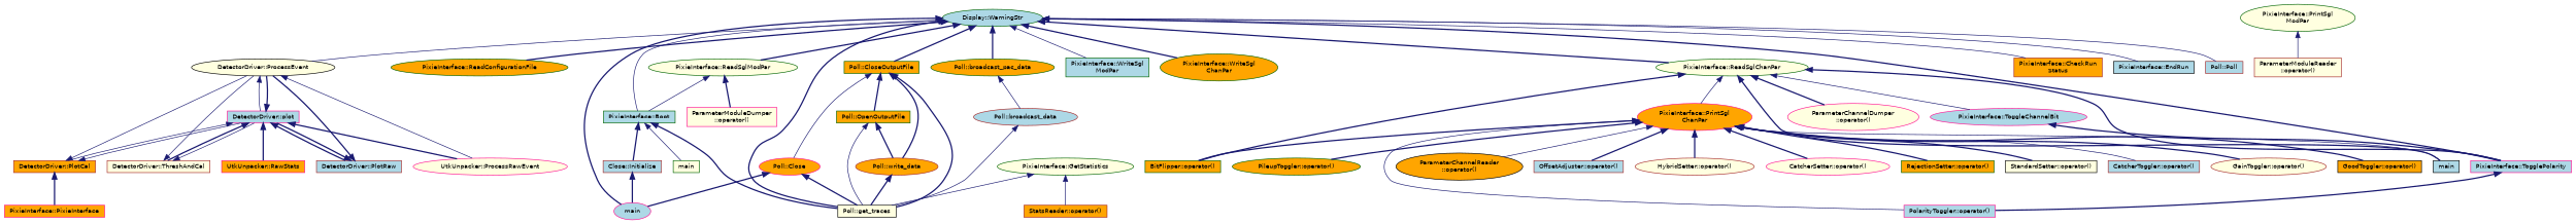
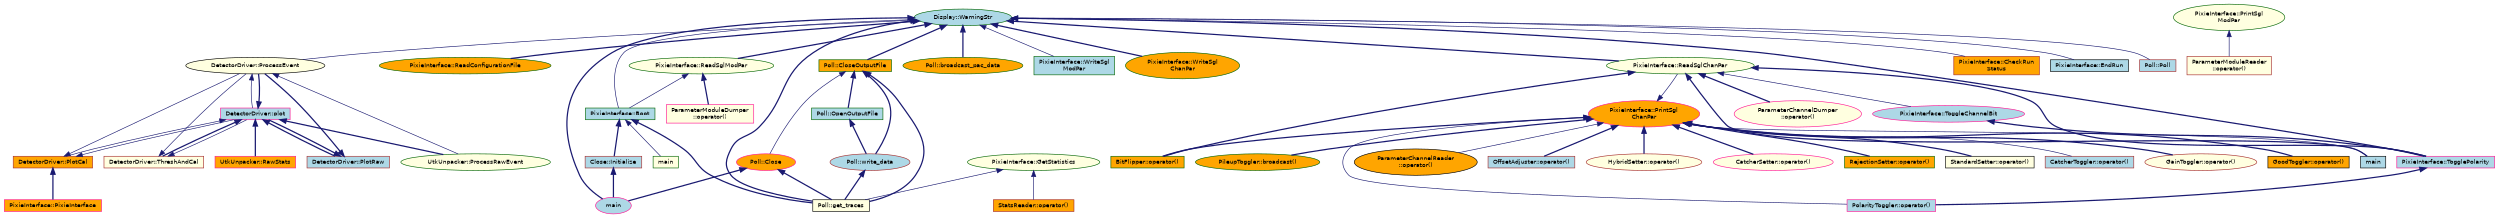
  digraph {
    rankdir=TB
    node [color=darkgreen fillcolor=lightblue fontname=Helvetica fontsize=10 shape=box style=filled]
    edge [color=midnightblue dir=back fontname=Helvetica fontsize=10 labelfontname=Helvetica labelfontsize=10 style=bold]
    n1 [fontcolor=black height=0.2 label="Display::WarningStr" shape=ellipse width=0.4]
    n2 [color=black fillcolor=lightyellow height=0.2 label="DetectorDriver::ProcessEvent" shape=ellipse width=0.4]
    n3 [fillcolor=orange height=0.2 label="PixieInterface::ReadConfigurationFile" shape=ellipse width=0.4]
    n4 [height=0.2 label="PixieInterface::Boot" width=0.4]
    n5 [color=deeppink height=0.2 label=main shape=ellipse width=0.4]
    n6 [color=black fillcolor=lightyellow height=0.2 label="Poll::get_traces" width=0.4]
    n7 [height=0.2 label="PixieInterface::WriteSgl\lModPar" width=0.4]
    n8 [fillcolor=lightyellow height=0.2 label="PixieInterface::ReadSglModPar" shape=ellipse width=0.4]
    n9 [fillcolor=orange height=0.2 label="PixieInterface::WriteSgl\lChanPar" shape=ellipse width=0.4]
    n10 [fillcolor=lightyellow height=0.2 label="PixieInterface::ReadSglChanPar" shape=ellipse width=0.4]
    n11 [color=deeppink height=0.2 label="PixieInterface::TogglePolarity" width=0.4]
    n12 [color=brown fillcolor=orange height=0.2 label="PixieInterface::CheckRun\lStatus" width=0.4]
    n13 [color=black height=0.2 label="PixieInterface::EndRun" width=0.4]
    n14 [color=brown height=0.2 label="Poll::Poll" width=0.4]
    n15 [fillcolor=orange height=0.2 label="Poll::CloseOutputFile" width=0.4]
    n16 [fillcolor=orange height=0.2 label="Poll::broadcast_pac_data" shape=ellipse width=0.4]
    n17 [color=deeppink height=0.2 label="DetectorDriver::plot" width=0.4]
-   n18 [color=deeppink fillcolor=lightyellow height=0.2 label="UtkUnpacker::ProcessRawEvent" shape=ellipse width=0.4]
+   n18 [fillcolor=lightyellow height=0.2 label="UtkUnpacker::ProcessRawEvent" shape=ellipse width=0.4]
    n19 [fillcolor=lightyellow height=0.2 label=main width=0.4]
    n20 [color=brown height=0.2 label="Close::Initialize" width=0.4]
    n21 [color=deeppink fillcolor=lightyellow height=0.2 label="ParameterModuleDumper\l::operator()" width=0.4]
    n22 [color=black height=0.2 label=main width=0.4]
    n23 [color=deeppink fillcolor=orange height=0.2 label="PixieInterface::PrintSgl\lChanPar" shape=ellipse width=0.4]
    n24 [fillcolor=orange height=0.2 label="BitFlipper::operator()" width=0.4]
    n25 [color=deeppink height=0.2 label="PixieInterface::ToggleChannelBit" shape=ellipse width=0.4]
    n26 [color=deeppink fillcolor=lightyellow height=0.2 label="ParameterChannelDumper\l::operator()" shape=ellipse width=0.4]
    n27 [color=deeppink height=0.2 label="PolarityToggler::operator()" width=0.4]
    n28 [fillcolor=lightyellow height=0.2 label="PixieInterface::GetStatistics" shape=ellipse width=0.4]
    n29 [color=brown fillcolor=orange height=0.2 label="StatsReader::operator()" width=0.4]
    n30 [color=deeppink fillcolor=orange height=0.2 label="Poll::Close" shape=ellipse width=0.4]
-   n31 [fillcolor=orange height=0.2 label="Poll::OpenOutputFile" width=0.4]
-   n32 [color=brown fillcolor=orange height=0.2 label="Poll::write_data" shape=ellipse width=0.4]
-   n33 [color=brown height=0.2 label="Poll::broadcast_data" shape=ellipse width=0.4]
+   n31 [height=0.2 label="Poll::OpenOutputFile" width=0.4]
+   n32 [color=brown height=0.2 label="Poll::write_data" shape=ellipse width=0.4]
    n34 [color=brown fillcolor=lightyellow height=0.2 label="DetectorDriver::ThreshAndCal" width=0.4]
    n35 [color=brown height=0.2 label="DetectorDriver::PlotRaw" width=0.4]
    n36 [color=brown fillcolor=orange height=0.2 label="DetectorDriver::PlotCal" width=0.4]
    n37 [color=deeppink fillcolor=orange height=0.2 label="UtkUnpacker::RawStats" width=0.4]
    n38 [color=deeppink fillcolor=orange height=0.2 label="PixieInterface::PixieInterface" width=0.4]
    n39 [fillcolor=lightyellow height=0.2 label="PixieInterface::PrintSgl\lModPar" shape=ellipse width=0.4]
    n40 [color=brown fillcolor=lightyellow height=0.2 label="ParameterModuleReader\l::operator()" width=0.4]
    n41 [color=black fillcolor=orange height=0.2 label="ParameterChannelReader\l::operator()" shape=ellipse width=0.4]
    n42 [color=brown height=0.2 label="OffsetAdjuster::operator()" width=0.4]
    n43 [color=brown fillcolor=lightyellow height=0.2 label="HybridSetter::operator()" shape=ellipse width=0.4]
    n44 [color=deeppink fillcolor=lightyellow height=0.2 label="CatcherSetter::operator()" shape=ellipse width=0.4]
    n45 [fillcolor=orange height=0.2 label="RejectionSetter::operator()" width=0.4]
    n46 [color=black fillcolor=lightyellow height=0.2 label="StandardSetter::operator()" width=0.4]
    n47 [color=brown height=0.2 label="CatcherToggler::operator()" width=0.4]
    n48 [color=brown fillcolor=lightyellow height=0.2 label="GainToggler::operator()" shape=ellipse width=0.4]
    n49 [color=black fillcolor=orange height=0.2 label="GoodToggler::operator()" width=0.4]
-   n50 [fillcolor=orange height=0.2 label="PileupToggler::operator()" shape=ellipse width=0.4]
+   n50 [fillcolor=orange height=0.2 label="PileupToggler::broadcast()" shape=ellipse width=0.4]
    n1 -> n2 [style=solid]
    n1 -> n3
    n1 -> n4 [style=solid]
    n1 -> n5
    n1 -> n6
    n1 -> n7 [style=solid]
    n1 -> n8
    n1 -> n9
    n1 -> n10
    n1 -> n11
    n1 -> n12 [style=solid]
    n1 -> n13 [style=solid]
    n1 -> n14 [style=solid]
    n1 -> n15
    n1 -> n16
    n2 -> n17 [style=solid]
    n2 -> n18 [style=solid]
    n4 -> n6
    n4 -> n19 [style=solid]
    n4 -> n20
    n8 -> n4 [style=solid]
    n8 -> n21
    n10 -> n11
    n10 -> n22
-   n10 -> n23 [style=solid]
+   n23 -> n10 [style=solid]
    n10 -> n24
    n10 -> n25 [style=solid]
    n10 -> n26
    n11 -> n27
    n15 -> n6
    n15 -> n30 [style=solid]
    n15 -> n31
    n15 -> n32
-   n16 -> n33 [style=solid]
    n17 -> n2
    n17 -> n18
    n17 -> n34
    n17 -> n35
    n17 -> n36 [style=solid]
    n17 -> n37
    n20 -> n5
    n23 -> n22 [style=solid]
    n23 -> n24
    n23 -> n27 [style=solid]
    n23 -> n41 [style=solid]
    n23 -> n42
    n23 -> n43
    n23 -> n44
    n23 -> n45
    n23 -> n46
    n23 -> n47 [style=solid]
    n23 -> n48
    n23 -> n49
    n23 -> n50
    n25 -> n11
    n28 -> n6 [style=solid]
    n28 -> n29 [style=solid]
    n30 -> n5
    n30 -> n6
-   n31 -> n6 [style=solid]
    n31 -> n32
    n32 -> n6
-   n33 -> n6 [style=solid]
    n34 -> n2 [style=solid]
    n34 -> n17 [style=solid]
    n35 -> n2
    n35 -> n17
    n36 -> n2 [style=solid]
    n36 -> n17 [style=solid]
    n36 -> n38
    n39 -> n40 [style=solid]
  }
